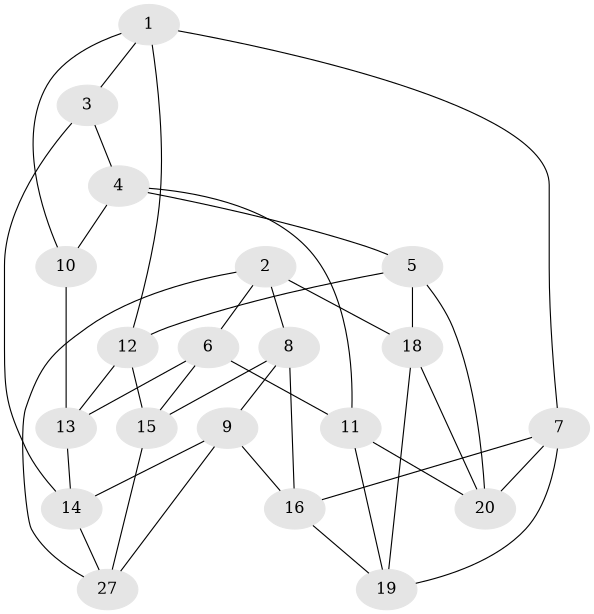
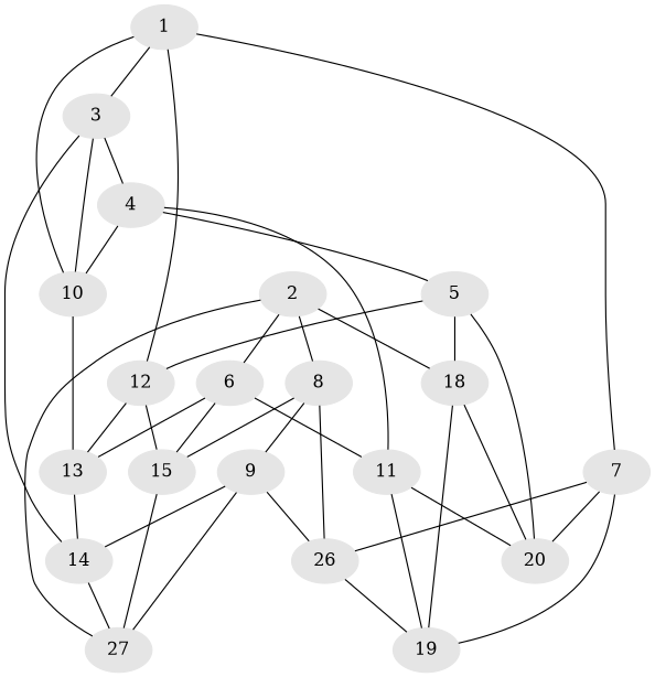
  graph {
    node [color=gray90 style=filled]
    1
    3
    7
    10
    12
    4
    14
    20
-   16
+   16 [label=26]
    19
    13
    15
    2
    6
    8
    n16 [label=27]
    18
    11
    9
    5
    1 -- 3
    1 -- 7
    1 -- 10
    1 -- 12
+   3 -- 10
    3 -- 4
    3 -- 14
    7 -- 20
    7 -- 16
    7 -- 19
    10 -- 13
    12 -- 13
    12 -- 15
    4 -- 10
    4 -- 11
    4 -- 5
    14 -- n16
    16 -- 19
    13 -- 14
    15 -- n16
    2 -- 6
    2 -- 8
    2 -- n16
    2 -- 18
    6 -- 13
    6 -- 15
    6 -- 11
    8 -- 16
    8 -- 15
    8 -- 9
    18 -- 20
    18 -- 19
    11 -- 20
    11 -- 19
    9 -- 14
    9 -- 16
    9 -- n16
    5 -- 12
    5 -- 20
    5 -- 18
  }
